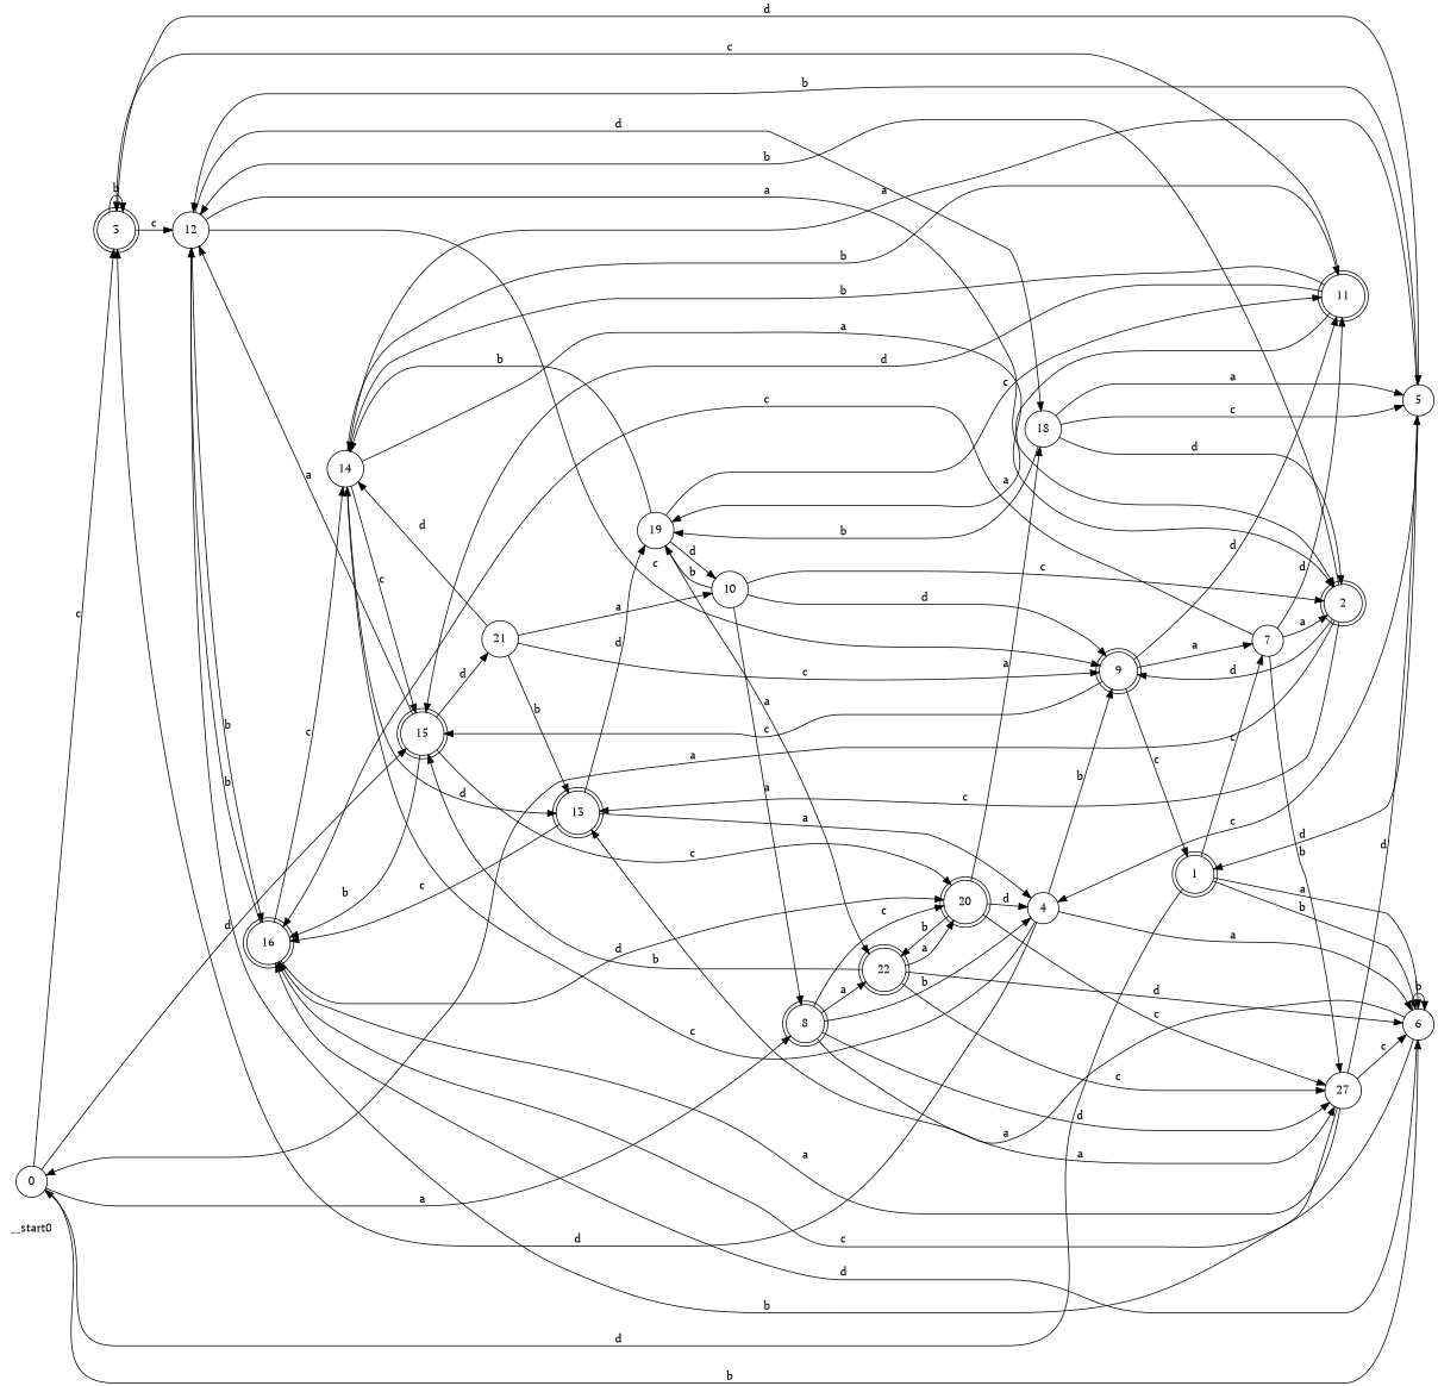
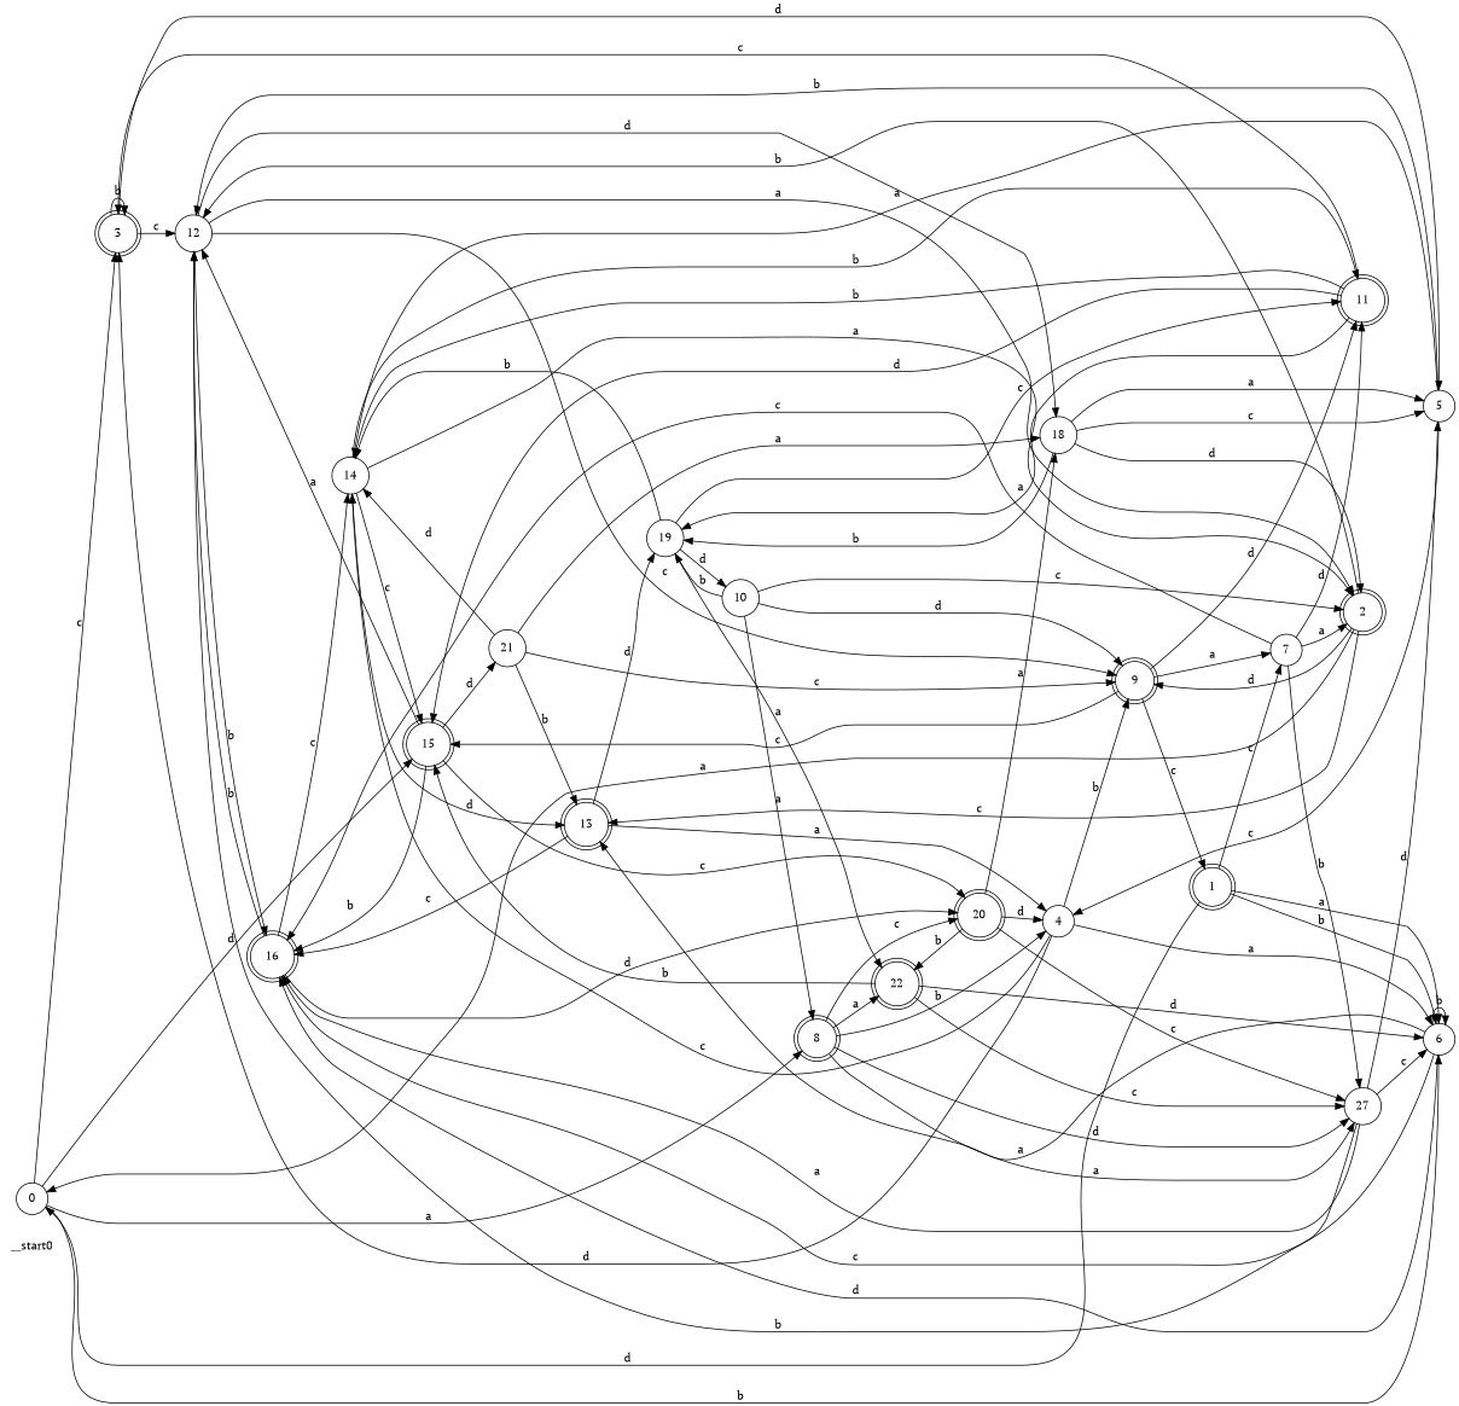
  digraph {
    fontname="PT Serif"
    rankdir=LR
    node [fontname="PT Serif" shape=circle color=black fillcolor=white style=filled]
    edge [fontname="PT Serif"]
    __start0 [shape=none color="" fillcolor="" style=""]
    n2 [label=0]
    n3 [label=3 shape=doublecircle style="rounded,filled"]
    n4 [label=6]
    n5 [label=8 shape=doublecircle style="rounded,filled"]
    n6 [label=15 shape=doublecircle style="rounded,filled"]
    n7 [label=12]
    n8 [label=5]
    n9 [label=13 shape=doublecircle style="rounded,filled"]
    n10 [label=16 shape=doublecircle style="rounded,filled"]
    n11 [label=4]
    n12 [label=27]
    n13 [label=20 shape=doublecircle style="rounded,filled"]
    n14 [label=22 shape=doublecircle style="rounded,filled"]
    n15 [label=21]
    n16 [label=1 shape=doublecircle style="rounded,filled"]
    n17 [label=7]
    n18 [label=2 shape=doublecircle style="rounded,filled"]
    n19 [label=11 shape=doublecircle style="rounded,filled"]
    n20 [label=9 shape=doublecircle style="rounded,filled"]
    n21 [label=18]
    n22 [label=19]
    n23 [label=14]
    n24 [label=10]
    n2 -> n3 [label=c]
    n2 -> n4 [label=b]
    n2 -> n5 [label=a]
    n2 -> n6 [label=d]
    n3 -> n3 [label=b]
    n3 -> n7 [label=c]
    n3 -> n8 [label=d]
    n4 -> n4 [label=b]
    n4 -> n9 [label=a]
    n4 -> n10 [label=c]
    n4 -> n10 [label=d]
    n5 -> n11 [label=b]
    n5 -> n12 [label=a]
    n5 -> n12 [label=d]
    n5 -> n13 [label=c]
    n5 -> n14 [label=a]
    n6 -> n7 [label=a]
    n6 -> n10 [label=b]
    n6 -> n13 [label=c]
    n6 -> n15 [label=d]
    n7 -> n10 [label=b]
    n7 -> n18 [label=a]
    n7 -> n20 [label=c]
    n7 -> n21 [label=d]
    n8 -> n7 [label=b]
    n8 -> n11 [label=c]
-   n8 -> n16 [label=d]
    n8 -> n23 [label=a]
    n9 -> n10 [label=c]
    n9 -> n11 [label=a]
    n9 -> n22 [label=d]
    n10 -> n7 [label=b]
    n10 -> n13 [label=d]
    n10 -> n23 [label=c]
    n11 -> n3 [label=d]
    n11 -> n4 [label=a]
    n11 -> n20 [label=b]
    n11 -> n23 [label=c]
    n12 -> n4 [label=c]
    n12 -> n7 [label=b]
    n12 -> n8 [label=d]
    n12 -> n10 [label=a]
    n13 -> n11 [label=d]
    n13 -> n12 [label=c]
    n13 -> n14 [label=b]
    n13 -> n21 [label=a]
    n14 -> n4 [label=d]
    n14 -> n6 [label=b]
    n14 -> n12 [label=c]
-   n14 -> n13 [label=a]
    n15 -> n9 [label=b]
    n15 -> n20 [label=c]
    n15 -> n23 [label=d]
-   n15 -> n24 [label=a]
+   n15 -> n21 [label=a]
    n16 -> n2 [label=d]
    n16 -> n4 [label=a]
    n16 -> n4 [label=b]
    n16 -> n17 [label=c]
    n17 -> n10 [label=c]
    n17 -> n12 [label=b]
    n17 -> n18 [label=a]
    n17 -> n19 [label=d]
    n18 -> n2 [label=a]
    n18 -> n7 [label=b]
    n18 -> n9 [label=c]
    n18 -> n20 [label=d]
    n19 -> n3 [label=c]
    n19 -> n6 [label=d]
    n19 -> n22 [label=a]
    n19 -> n23 [label=b]
    n20 -> n6 [label=c]
    n20 -> n16 [label=c]
    n20 -> n17 [label=a]
    n20 -> n19 [label=d]
    n21 -> n8 [label=a]
    n21 -> n8 [label=c]
    n21 -> n18 [label=d]
    n21 -> n22 [label=b]
    n22 -> n14 [label=a]
    n22 -> n19 [label=c]
    n22 -> n23 [label=b]
    n22 -> n24 [label=d]
    n23 -> n6 [label=c]
    n23 -> n9 [label=d]
    n23 -> n18 [label=a]
    n23 -> n19 [label=b]
    n24 -> n5 [label=a]
    n24 -> n18 [label=c]
    n24 -> n20 [label=d]
    n24 -> n22 [label=b]
  }
